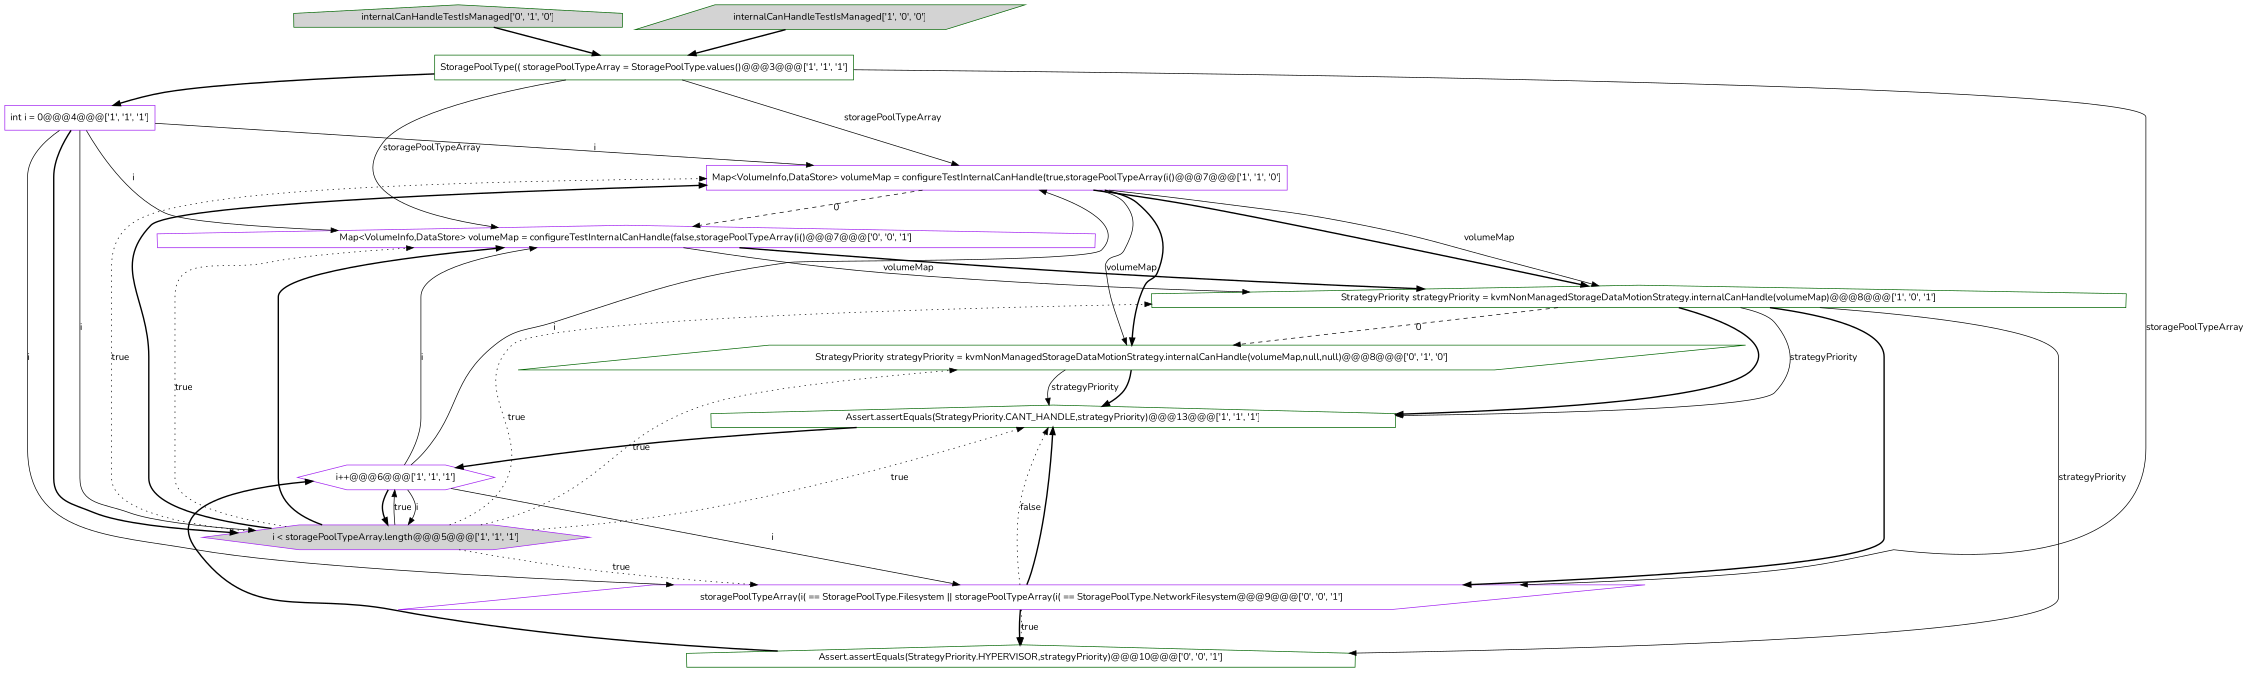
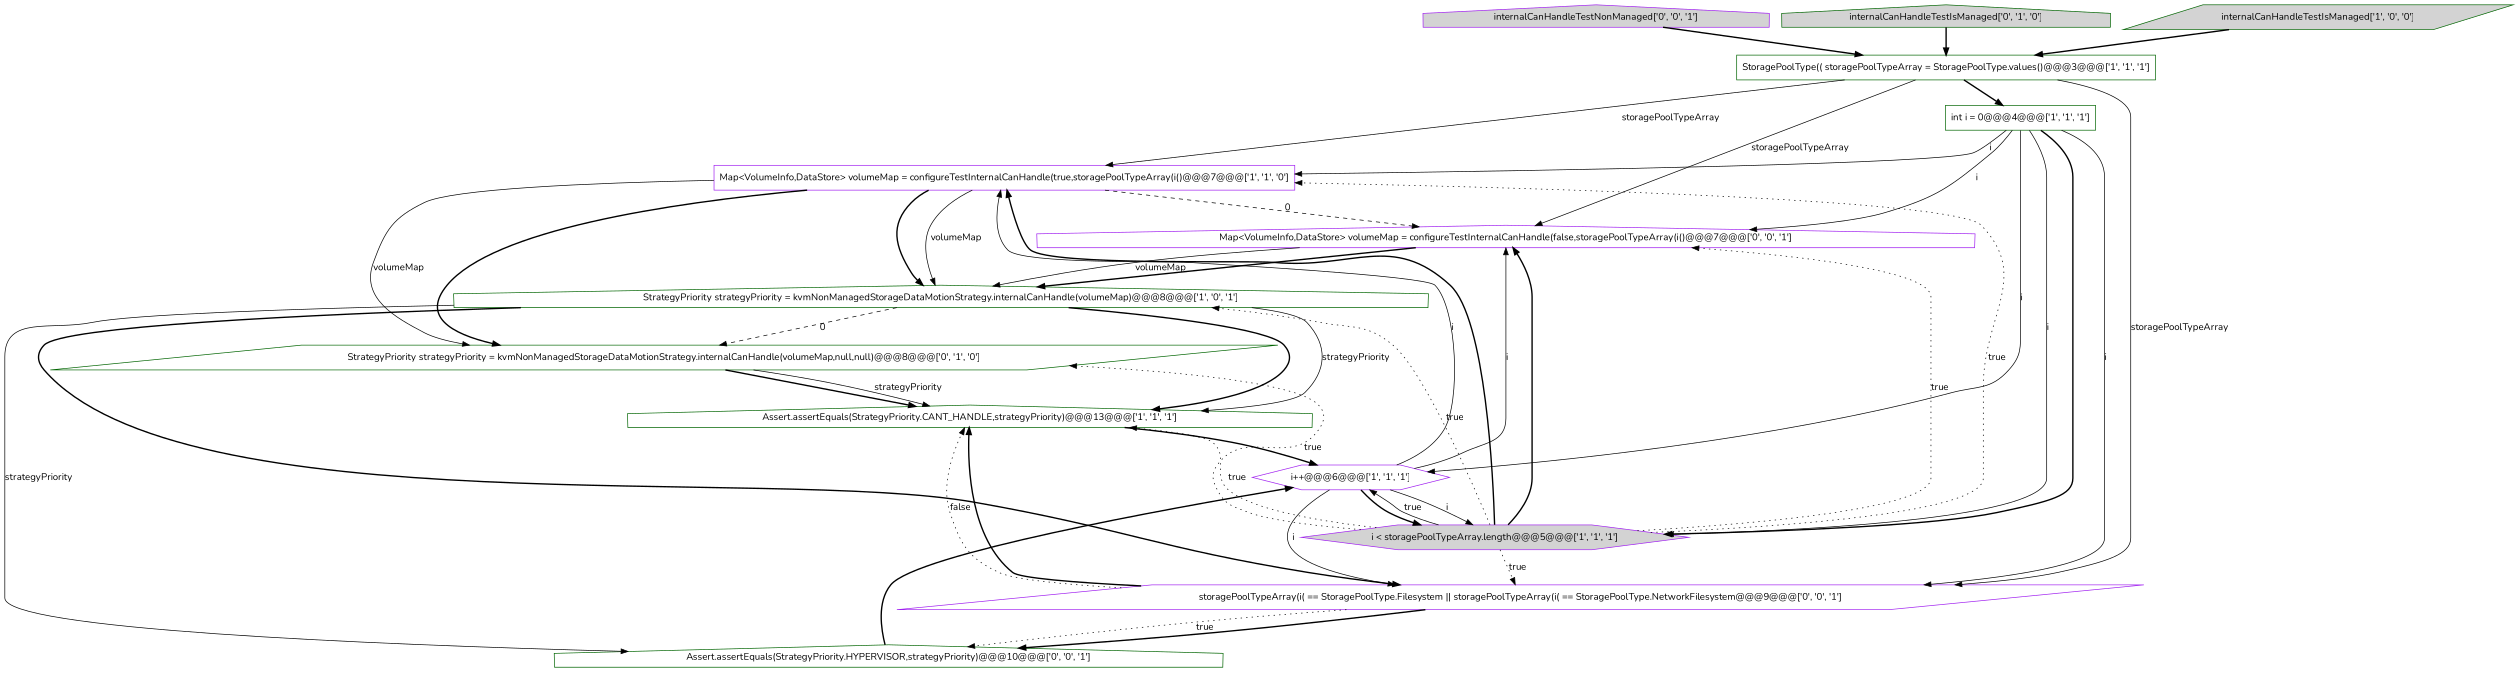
  digraph {
    fontname=Nunito
    node [color=darkgreen fillcolor=white fontname=Nunito shape=house style=filled]
    edge [fontname=Nunito style=solid]
    n1 [color=purple label="Map<VolumeInfo,DataStore> volumeMap = configureTestInternalCanHandle(true,storagePoolTypeArray(i()@@@7@@@['1', '1', '0']" shape=box]
    n2 [color=purple label="Map<VolumeInfo,DataStore> volumeMap = configureTestInternalCanHandle(false,storagePoolTypeArray(i()@@@7@@@['0', '0', '1']"]
    n3 [label="StrategyPriority strategyPriority = kvmNonManagedStorageDataMotionStrategy.internalCanHandle(volumeMap)@@@8@@@['1', '0', '1']"]
    n4 [label="StrategyPriority strategyPriority = kvmNonManagedStorageDataMotionStrategy.internalCanHandle(volumeMap,null,null)@@@8@@@['0', '1', '0']" shape=parallelogram]
    n5 [label="Assert.assertEquals(StrategyPriority.CANT_HANDLE,strategyPriority)@@@13@@@['1', '1', '1']"]
    n6 [color=purple label="storagePoolTypeArray(i( == StoragePoolType.Filesystem || storagePoolTypeArray(i( == StoragePoolType.NetworkFilesystem@@@9@@@['0', '0', '1']" shape=parallelogram]
    n7 [label="Assert.assertEquals(StrategyPriority.HYPERVISOR,strategyPriority)@@@10@@@['0', '0', '1']"]
    n8 [color=purple label="i++@@@6@@@['1', '1', '1']" shape=hexagon]
    n9 [color=purple fillcolor=lightgray label="i < storagePoolTypeArray.length@@@5@@@['1', '1', '1']" shape=hexagon]
-   n10 [color=purple label="int i = 0@@@4@@@['1', '1', '1']" shape=box]
+   n10 [label="int i = 0@@@4@@@['1', '1', '1']" shape=box]
    n11 [label="StoragePoolType(( storagePoolTypeArray = StoragePoolType.values()@@@3@@@['1', '1', '1']" shape=box]
+   n12 [color=purple fillcolor=lightgray label="internalCanHandleTestNonManaged['0', '0', '1']"]
    n13 [fillcolor=lightgray label="internalCanHandleTestIsManaged['0', '1', '0']"]
    n14 [fillcolor=lightgray label="internalCanHandleTestIsManaged['1', '0', '0']" shape=parallelogram]
    n1 -> n2 [label=0 style=dashed]
    n1 -> n3 [style=bold]
    n1 -> n3 [label=volumeMap]
    n1 -> n4 [label=volumeMap]
    n1 -> n4 [style=bold]
    n2 -> n3 [style=bold]
    n2 -> n3 [label=volumeMap]
    n3 -> n4 [label=0 style=dashed]
    n3 -> n5 [label=strategyPriority]
    n3 -> n5 [style=bold]
    n3 -> n6 [style=bold]
    n3 -> n7 [label=strategyPriority]
    n4 -> n5 [style=bold]
    n4 -> n5 [label=strategyPriority]
    n5 -> n8 [style=bold]
    n6 -> n5 [style=bold]
    n6 -> n5 [label=false style=dotted]
    n6 -> n7 [style=bold]
    n6 -> n7 [label=true style=dotted]
    n7 -> n8 [style=bold]
    n8 -> n1 [label=i]
    n8 -> n2 [label=i]
    n8 -> n6 [label=i]
    n8 -> n9 [label=i]
    n8 -> n9 [style=bold]
    n9 -> n1 [style=bold]
    n9 -> n1 [label=true style=dotted]
    n9 -> n2 [label=true style=dotted]
    n9 -> n2 [style=bold]
    n9 -> n3 [label=true style=dotted]
    n9 -> n4 [label=true style=dotted]
    n9 -> n5 [label=true style=dotted]
    n9 -> n6 [label=true style=dotted]
    n9 -> n8 [label=true]
    n10 -> n1 [label=i]
    n10 -> n2 [label=i]
    n10 -> n6 [label=i]
+   n10 -> n8 [label=i]
    n10 -> n9 [label=i]
    n10 -> n9 [style=bold]
    n11 -> n1 [label=storagePoolTypeArray]
    n11 -> n2 [label=storagePoolTypeArray]
    n11 -> n6 [label=storagePoolTypeArray]
    n11 -> n10 [style=bold]
+   n12 -> n11 [style=bold]
    n13 -> n11 [style=bold]
    n14 -> n11 [style=bold]
  }
